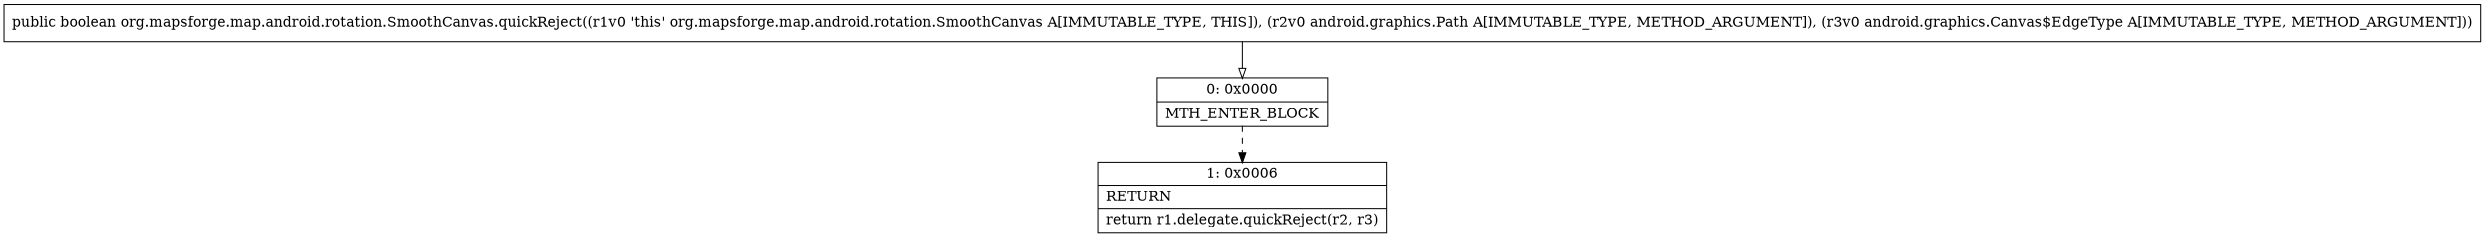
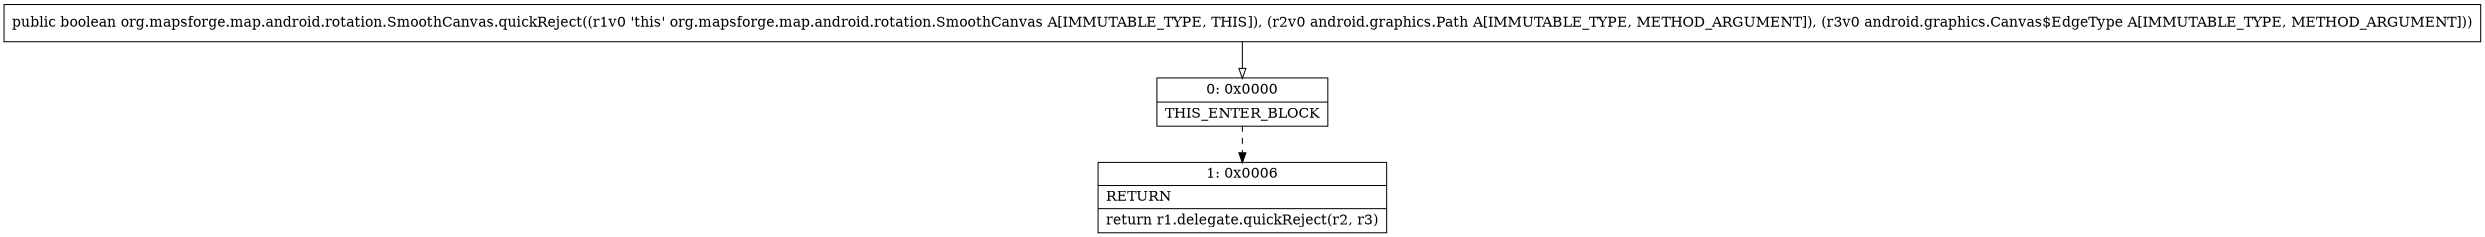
  digraph {
    node [shape=record]
-   n1 [label="{0\:\ 0x0000|MTH_ENTER_BLOCK\l}"]
+   n1 [label="{0\:\ 0x0000|THIS_ENTER_BLOCK\l}"]
    n2 [label="{1\:\ 0x0006|RETURN\l|return r1.delegate.quickReject(r2, r3)\l}"]
    n3 [label="{public boolean org.mapsforge.map.android.rotation.SmoothCanvas.quickReject((r1v0 'this' org.mapsforge.map.android.rotation.SmoothCanvas A[IMMUTABLE_TYPE, THIS]), (r2v0 android.graphics.Path A[IMMUTABLE_TYPE, METHOD_ARGUMENT]), (r3v0 android.graphics.Canvas$EdgeType A[IMMUTABLE_TYPE, METHOD_ARGUMENT])) }"]
    n1 -> n2 [style=dashed arrowhead=normal]
    n3 -> n1 [style=solid arrowhead=onormal]
  }
